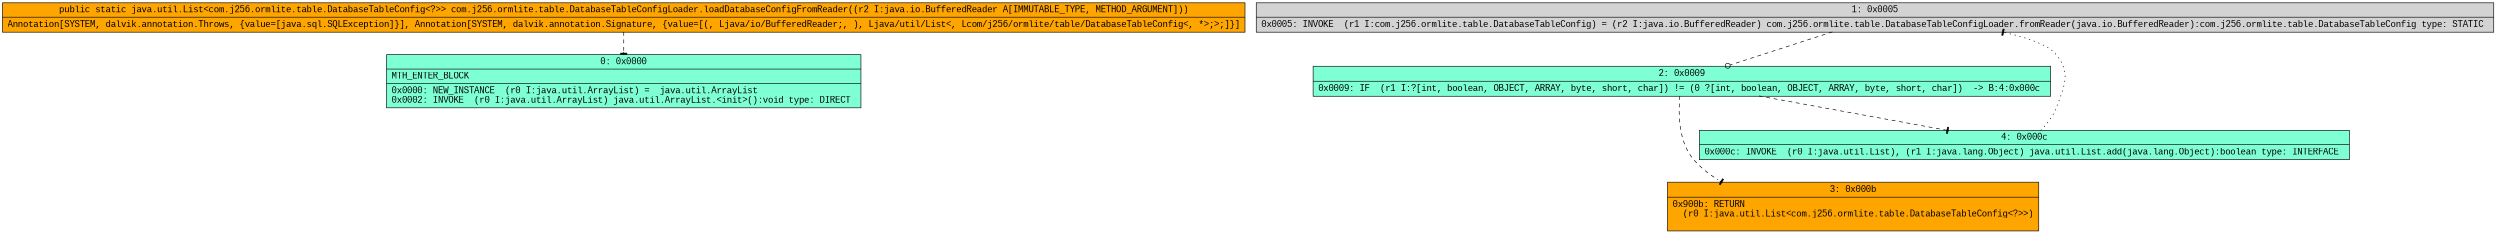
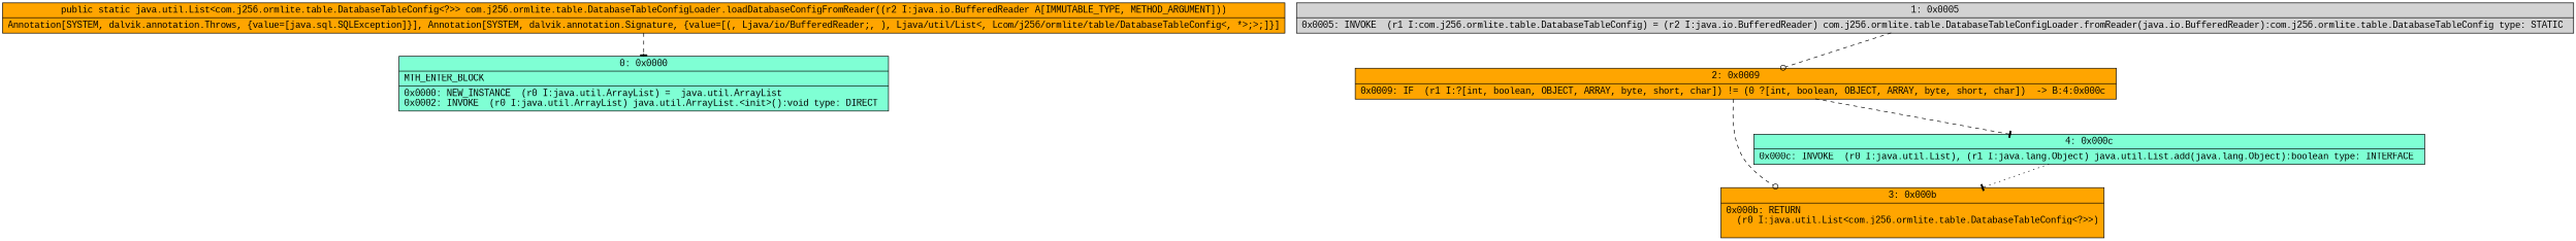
  digraph {
    fontname="Liberation Mono"
    node [fillcolor=orange fontname="Liberation Mono" shape=record style=filled]
    edge [arrowhead=tee fontname="Liberation Mono" style=dashed]
    n1 [fillcolor=aquamarine label="{0\:\ 0x0000|MTH_ENTER_BLOCK\l|0x0000: NEW_INSTANCE  (r0 I:java.util.ArrayList) =  java.util.ArrayList \l0x0002: INVOKE  (r0 I:java.util.ArrayList) java.util.ArrayList.\<init\>():void type: DIRECT \l}"]
    n2 [fillcolor=lightgrey label="{1\:\ 0x0005|0x0005: INVOKE  (r1 I:com.j256.ormlite.table.DatabaseTableConfig) = (r2 I:java.io.BufferedReader) com.j256.ormlite.table.DatabaseTableConfigLoader.fromReader(java.io.BufferedReader):com.j256.ormlite.table.DatabaseTableConfig type: STATIC \l}"]
-   n3 [fillcolor=aquamarine label="{2\:\ 0x0009|0x0009: IF  (r1 I:?[int, boolean, OBJECT, ARRAY, byte, short, char]) != (0 ?[int, boolean, OBJECT, ARRAY, byte, short, char])  \-\> B:4:0x000c \l}"]
-   n4 [label="{3\:\ 0x000b|0x900b: RETURN  \l  (r0 I:java.util.List\<com.j256.ormlite.table.DatabaseTableConfig\<?\>\>)\l \l}"]
+   n3 [label="{2\:\ 0x0009|0x0009: IF  (r1 I:?[int, boolean, OBJECT, ARRAY, byte, short, char]) != (0 ?[int, boolean, OBJECT, ARRAY, byte, short, char])  \-\> B:4:0x000c \l}"]
+   n4 [label="{3\:\ 0x000b|0x000b: RETURN  \l  (r0 I:java.util.List\<com.j256.ormlite.table.DatabaseTableConfig\<?\>\>)\l \l}"]
    n5 [fillcolor=aquamarine label="{4\:\ 0x000c|0x000c: INVOKE  (r0 I:java.util.List), (r1 I:java.lang.Object) java.util.List.add(java.lang.Object):boolean type: INTERFACE \l}"]
    n6 [label="{public static java.util.List\<com.j256.ormlite.table.DatabaseTableConfig\<?\>\> com.j256.ormlite.table.DatabaseTableConfigLoader.loadDatabaseConfigFromReader((r2 I:java.io.BufferedReader A[IMMUTABLE_TYPE, METHOD_ARGUMENT]))  | Annotation[SYSTEM, dalvik.annotation.Throws, \{value=[java.sql.SQLException]\}], Annotation[SYSTEM, dalvik.annotation.Signature, \{value=[(, Ljava\/io\/BufferedReader;, ), Ljava\/util\/List\<, Lcom\/j256\/ormlite\/table\/DatabaseTableConfig\<, *\>;\>;]\}]\l}"]
    n2 -> n3 [arrowhead=odot]
-   n3 -> n4
+   n3 -> n4 [arrowhead=odot]
    n3 -> n5
-   n5 -> n2 [style=dotted]
+   n5 -> n4 [style=dotted]
    n6 -> n1
  }
